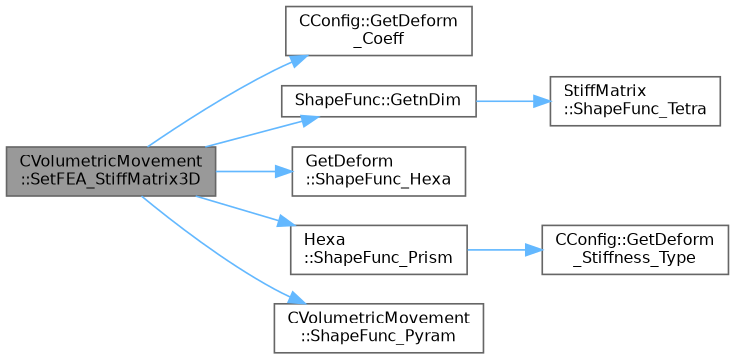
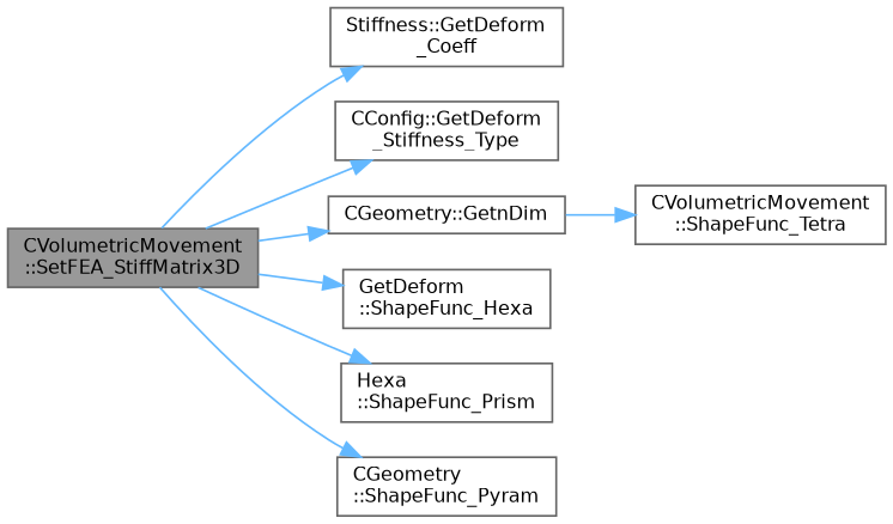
  digraph {
    rankdir=LR
    node [color=grey40 fillcolor=white fontname=Helvetica fontsize=10 shape=box style=filled]
    edge [color=steelblue1 fontname=Helvetica fontsize=10 labelfontname=Helvetica labelfontsize=10 style=solid]
    n1 [color=gray40 fillcolor=grey60 fontcolor=black height=0.2 label="CVolumetricMovement\l::SetFEA_StiffMatrix3D" width=0.4]
-   n2 [height=0.2 label="CConfig::GetDeform\l_Coeff" width=0.4]
+   n2 [height=0.2 label="Stiffness::GetDeform\l_Coeff" width=0.4]
    n3 [height=0.2 label="CConfig::GetDeform\l_Stiffness_Type" width=0.4]
-   n4 [height=0.2 label="ShapeFunc::GetnDim" width=0.4]
+   n4 [height=0.2 label="CGeometry::GetnDim" width=0.4]
    n5 [height=0.2 label="GetDeform\l::ShapeFunc_Hexa" width=0.4]
    n6 [height=0.2 label="Hexa\l::ShapeFunc_Prism" width=0.4]
-   n7 [height=0.2 label="CVolumetricMovement\l::ShapeFunc_Pyram" width=0.4]
-   n8 [height=0.2 label="StiffMatrix\l::ShapeFunc_Tetra" width=0.4]
+   n7 [height=0.2 label="CGeometry\l::ShapeFunc_Pyram" width=0.4]
+   n8 [height=0.2 label="CVolumetricMovement\l::ShapeFunc_Tetra" width=0.4]
    n1 -> n2
-   n6 -> n3
+   n1 -> n3
    n1 -> n4
    n1 -> n5
    n1 -> n6
    n1 -> n7
    n4 -> n8
  }
